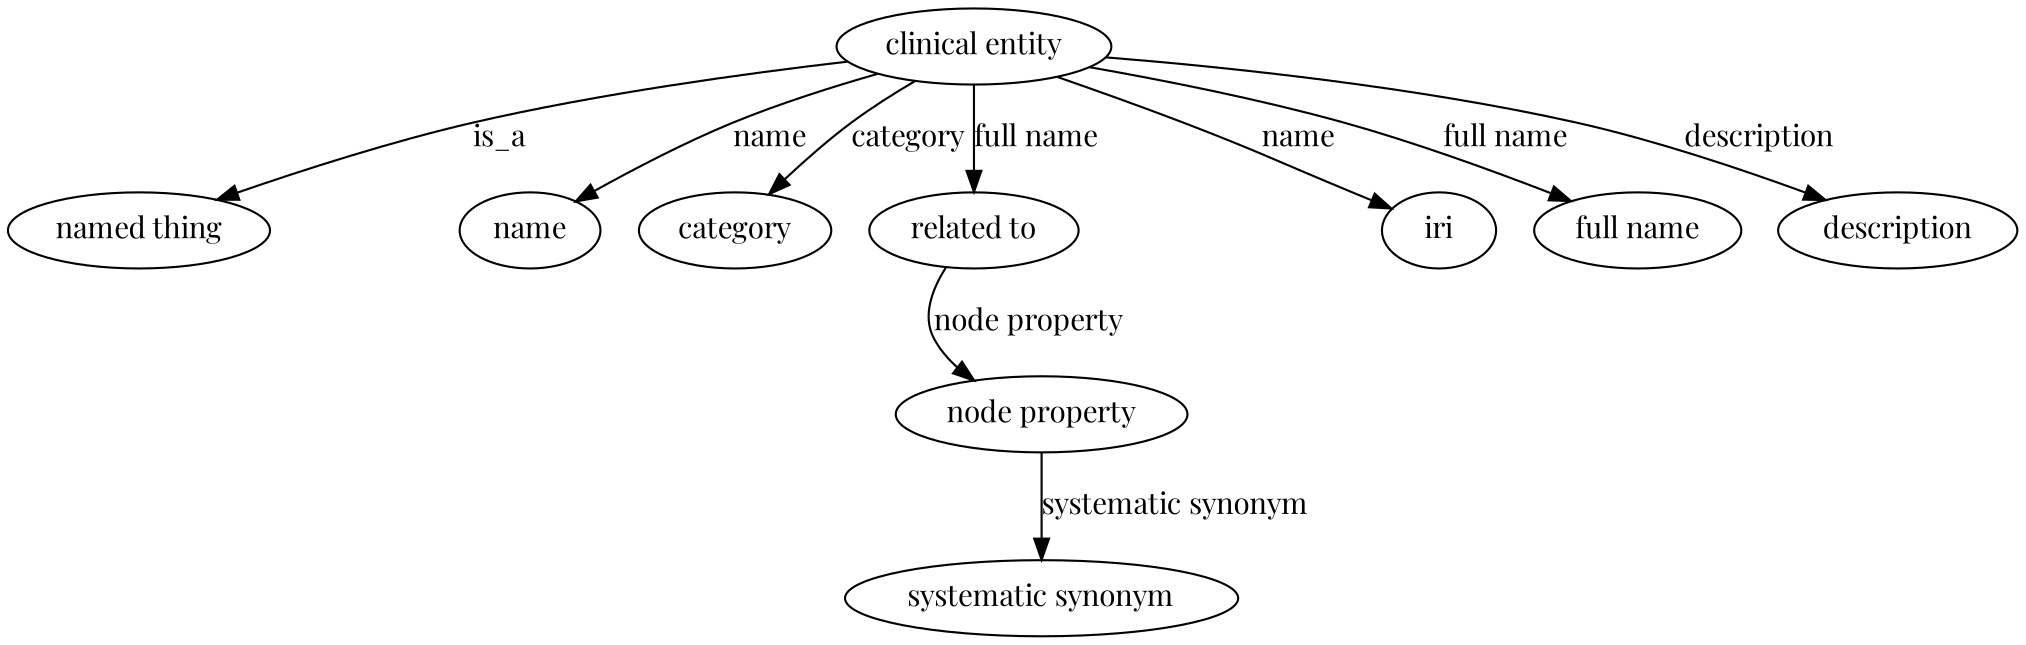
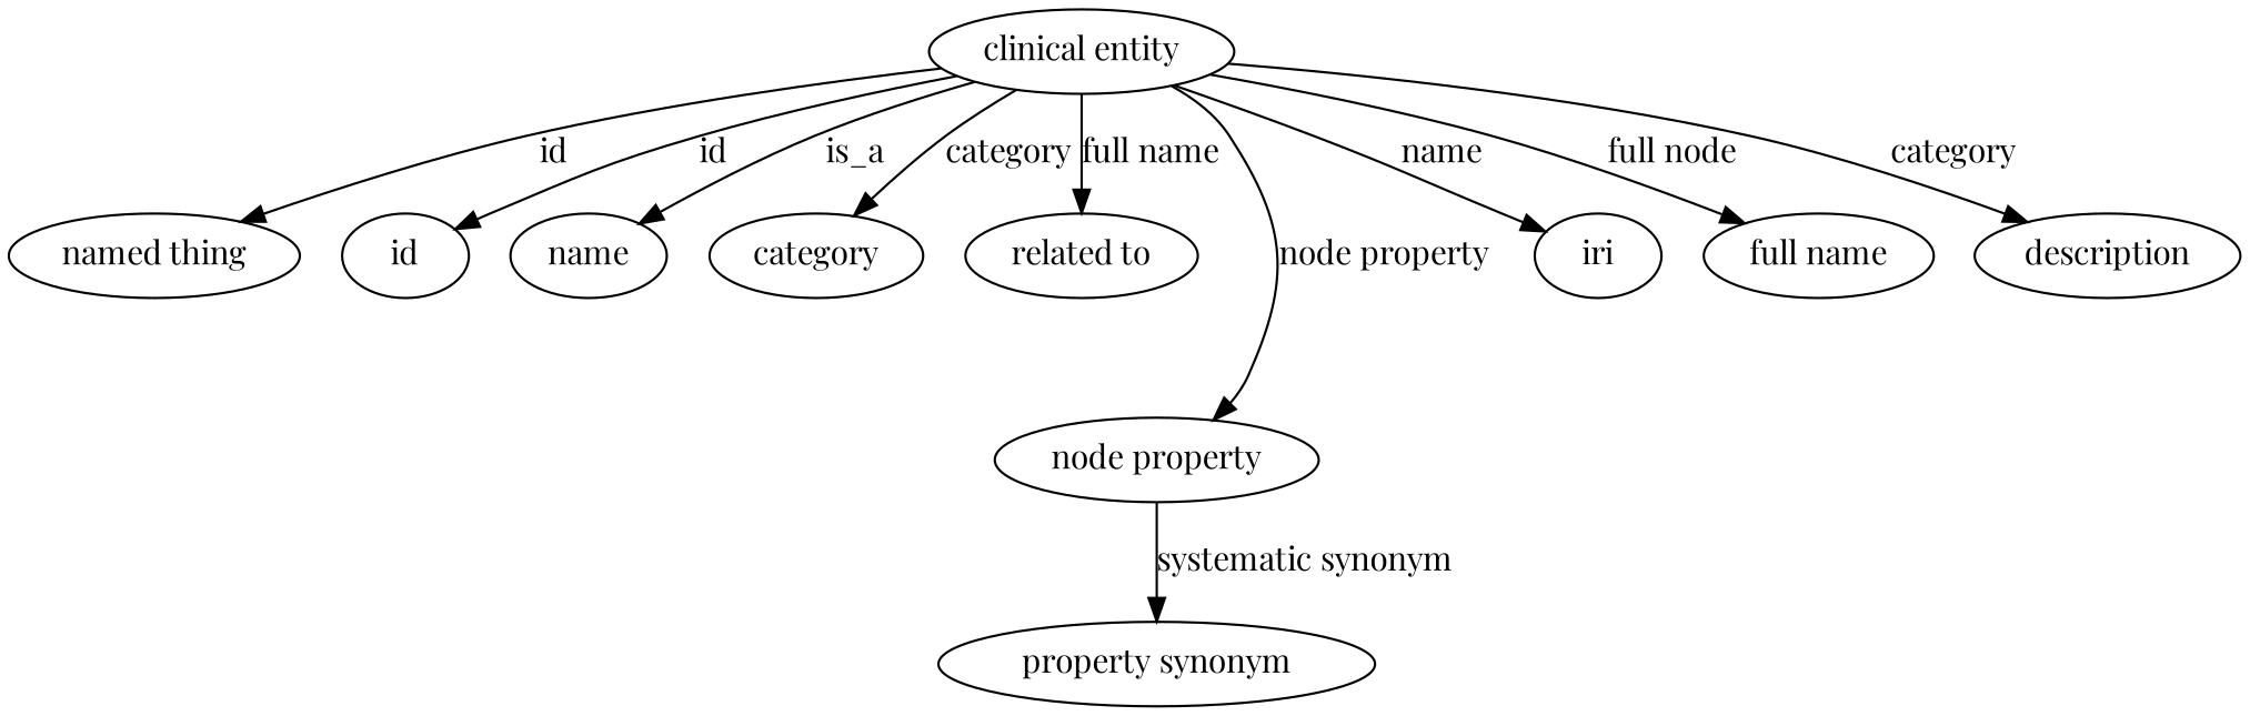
  digraph {
    fontname="Playfair Display"
    node [fontname="Playfair Display" color=black]
    edge [fontname="Playfair Display" color=black style=solid]
    n1 [height=0.5 label="clinical entity" width=1.6245 color=""]
    "named thing" [height=0.5 width=1.5019 color=""]
+   id [height=0.5 width=0.75]
    name [height=0.5 width=0.75]
    category [height=0.5 width=0.75]
    "related to" [height=0.5 width=0.75]
    "node property" [height=0.5 width=0.75]
    iri [height=0.5 width=0.75]
    "full name" [height=0.5 width=0.75]
    description [height=0.5 width=0.75]
-   "systematic synonym" [height=0.5 width=0.75]
-   n1 -> "named thing" [label=is_a color="" style=""]
-   n1 -> name [label=name]
+   "systematic synonym" [height=0.5 width=0.75 label="property synonym"]
+   n1 -> "named thing" [label=id color="" style=""]
+   n1 -> id [label=id]
+   n1 -> name [label=is_a]
    n1 -> category [label=category]
    n1 -> "related to" [label="full name"]
-   "related to" -> "node property" [label="node property"]
+   n1 -> "node property" [label="node property"]
    n1 -> iri [label=name]
-   n1 -> "full name" [label="full name"]
-   n1 -> description [label=description]
+   n1 -> "full name" [label="full node"]
+   n1 -> description [label=category]
    "node property" -> "systematic synonym" [label="systematic synonym"]
  }
